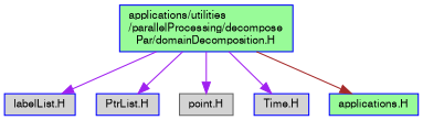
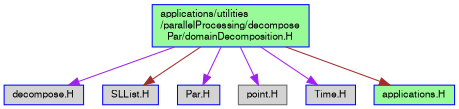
  digraph {
    node [color=blue fillcolor=lightgrey fontname=FreeSans fontsize=10 shape=record style=filled]
    edge [color=purple fontname=FreeSans fontsize=10 labelfontname=FreeSans labelfontsize=10 style=solid]
    n1 [fillcolor=palegreen fontcolor=black height=0.2 label="applications/utilities\l/parallelProcessing/decompose\lPar/domainDecomposition.H" width=0.4]
-   n2 [height=0.2 label="labelList.H" width=0.4]
-   n4 [height=0.2 label="PtrList.H" width=0.4]
+   n2 [height=0.2 label="decompose.H" width=0.4]
+   n3 [height=0.2 label="SLList.H" width=0.4]
+   n4 [height=0.2 label="Par.H" width=0.4]
    n5 [color=gray40 height=0.2 label="point.H" width=0.4]
    n6 [height=0.2 label="Time.H" width=0.4]
    n7 [fillcolor=palegreen height=0.2 label="applications.H" width=0.4]
    n1 -> n2
+   n1 -> n3 [color=brown]
    n1 -> n4
    n1 -> n5
    n1 -> n6
    n1 -> n7 [color=brown]
  }
